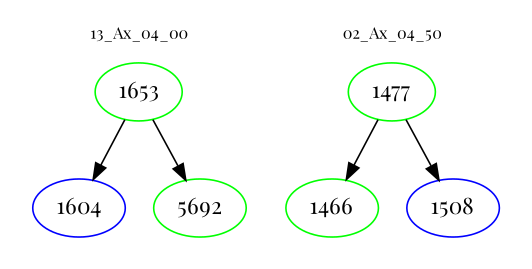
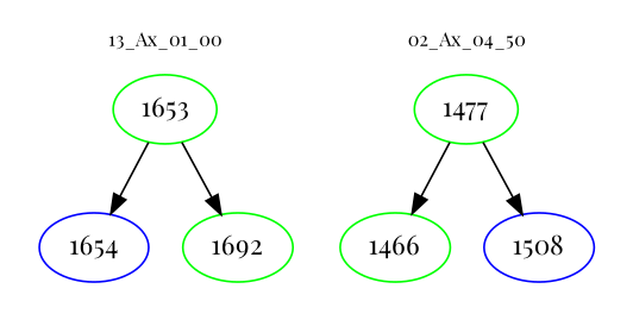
  digraph {
    fontname="Playfair Display"
    node [color=green fontname="Playfair Display"]
    edge [color=black fontname="Playfair Display"]
    n1 [label=1653]
-   n2 [color=blue label=1604]
-   n3 [label=5692]
+   n2 [color=blue label=1654]
+   n3 [label=1692]
    n4 [label=1477]
    n5 [label=1466]
    n6 [color=blue label=1508]
    subgraph cluster_1 {
      color=white
      fontsize=10
-     label="13_Ax_04_00"
+     label="13_Ax_01_00"
      n1
      n2
      n3
    }
    subgraph cluster_2 {
      color=white
      fontsize=10
      label="02_Ax_04_50"
      n4
      n5
      n6
    }
    n1 -> n2
    n1 -> n3
    n4 -> n5
    n4 -> n6
  }
